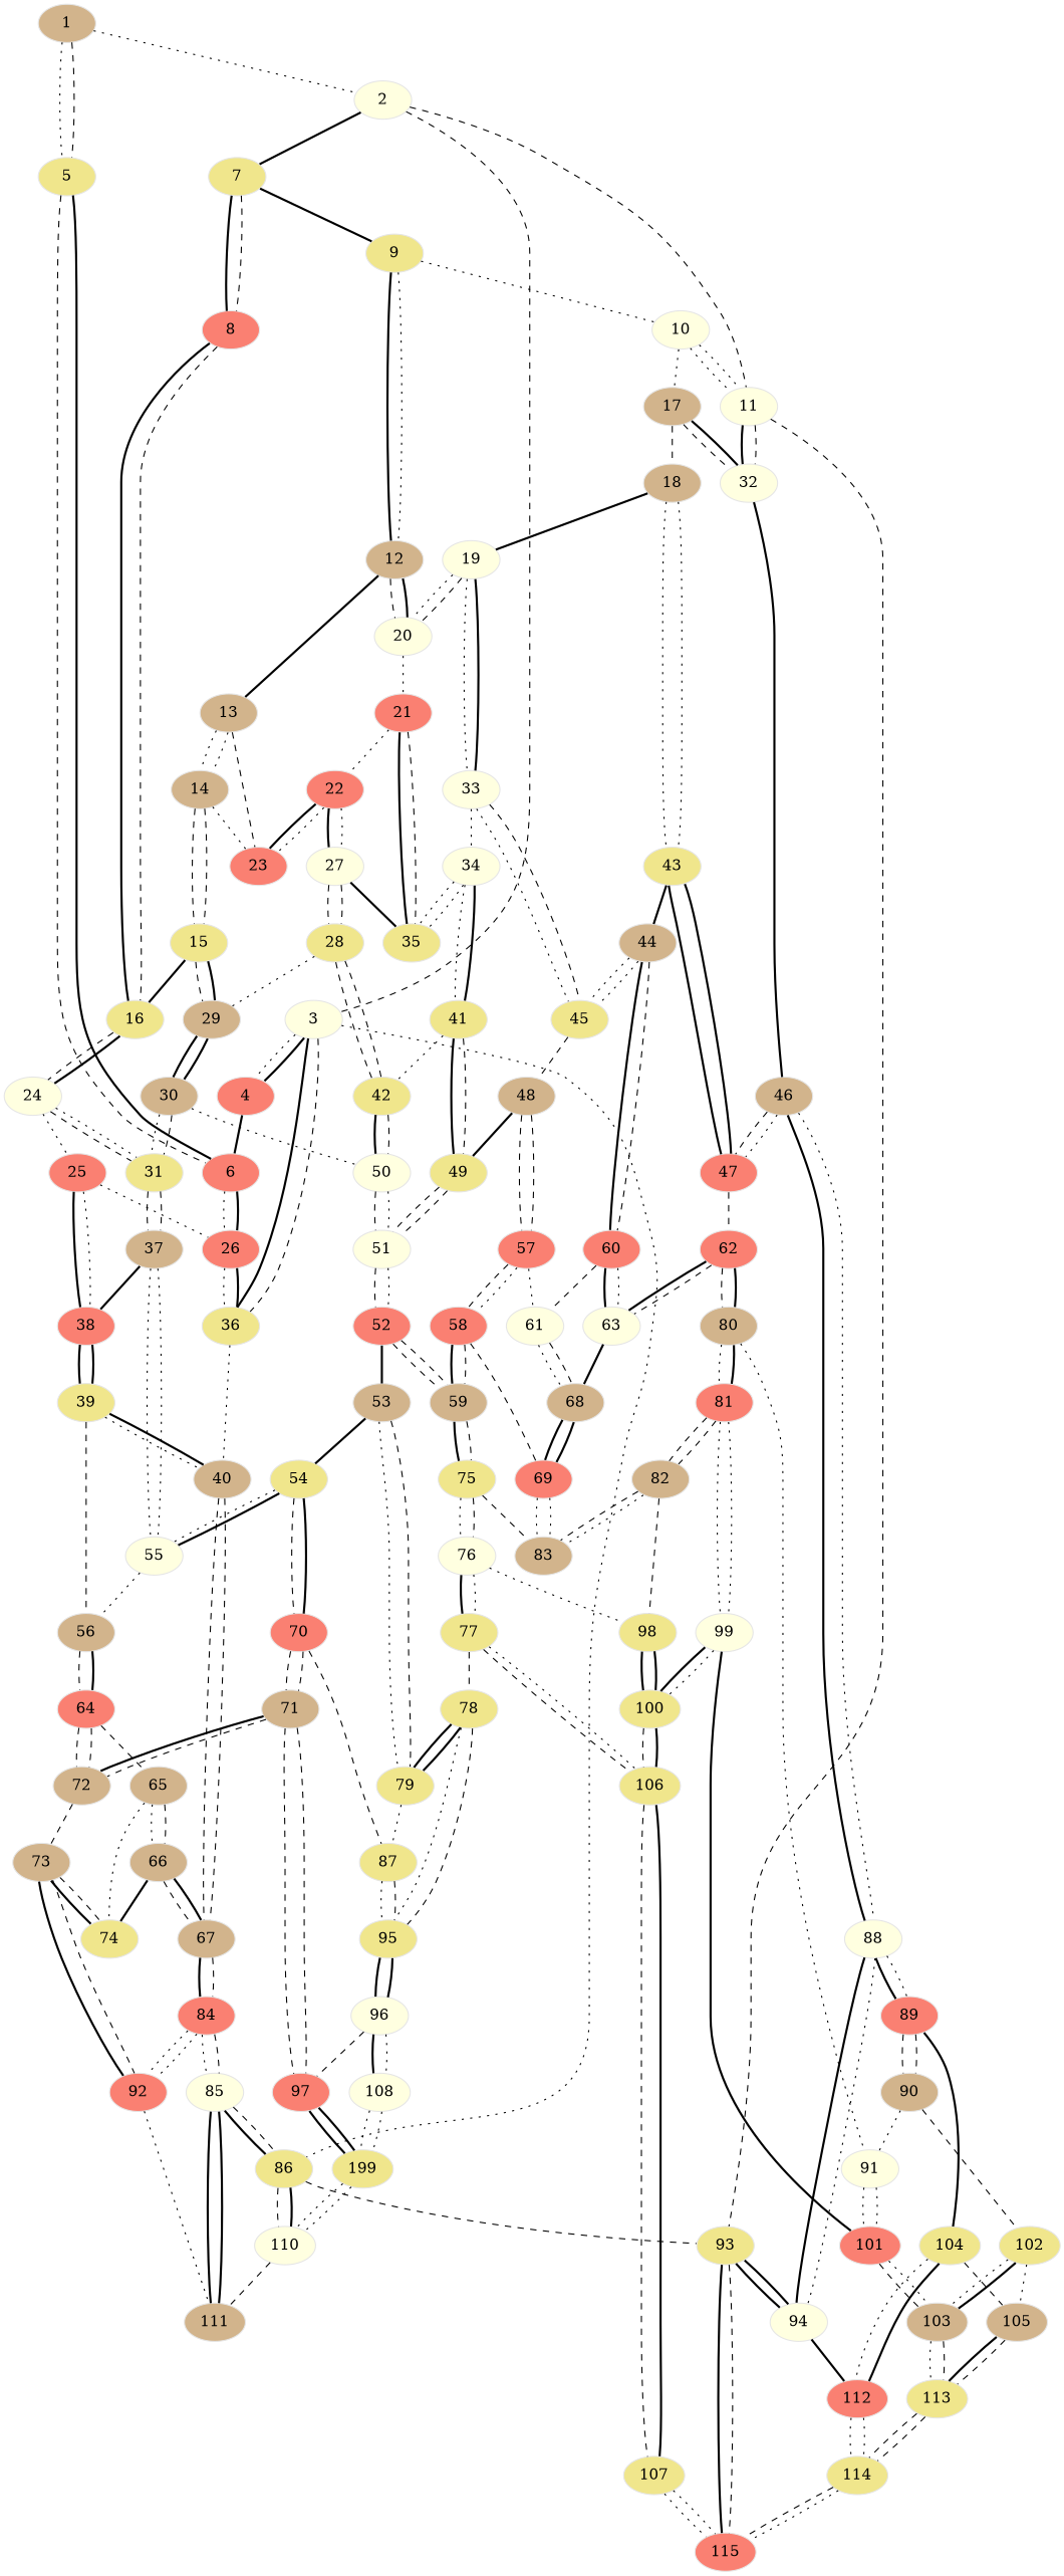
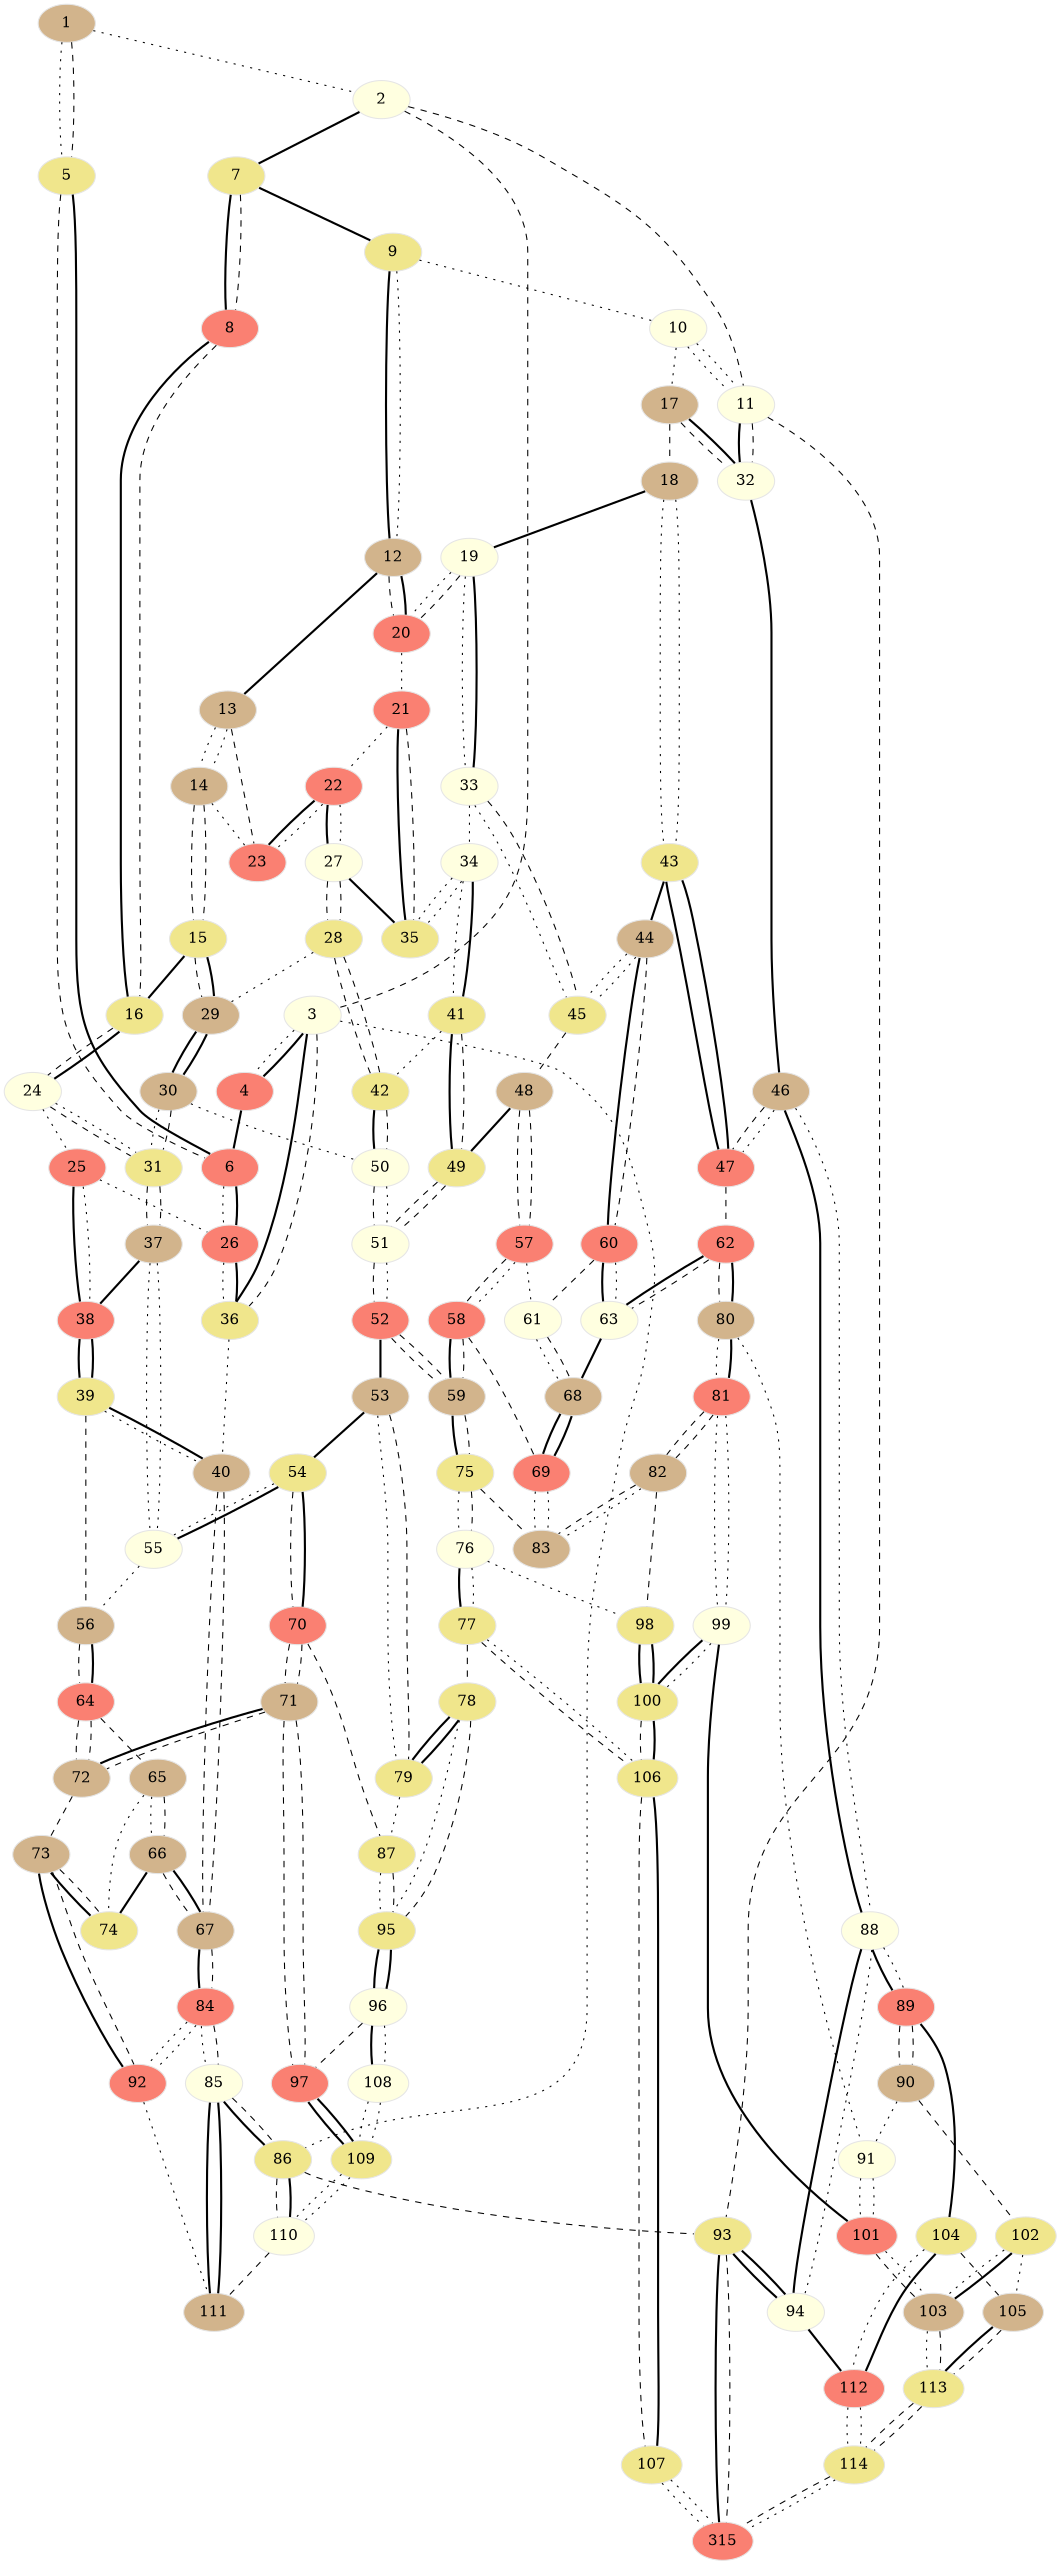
  graph {
    node [color=gray90 fillcolor=khaki style=filled]
    edge [style=dashed]
    1 [fillcolor=tan]
    2 [fillcolor=lightyellow]
    5
    3 [fillcolor=lightyellow]
    7
    11 [fillcolor=lightyellow]
    6 [fillcolor=salmon]
    4 [fillcolor=salmon]
    36
    86
    8 [fillcolor=salmon]
    9
    32 [fillcolor=lightyellow]
    93
    40 [fillcolor=tan]
    110 [fillcolor=lightyellow]
    26 [fillcolor=salmon]
    16
    10 [fillcolor=lightyellow]
    12 [fillcolor=tan]
    24 [fillcolor=lightyellow]
    17 [fillcolor=tan]
    13 [fillcolor=tan]
-   20 [fillcolor=lightyellow]
+   20 [fillcolor=salmon]
    18 [fillcolor=tan]
    46 [fillcolor=tan]
    94 [fillcolor=lightyellow]
-   115 [fillcolor=salmon]
+   115 [fillcolor=salmon label=315]
    14 [fillcolor=tan]
    23 [fillcolor=salmon]
    21 [fillcolor=salmon]
    15
    29 [fillcolor=tan]
    30 [fillcolor=tan]
    25 [fillcolor=salmon]
    31
    19 [fillcolor=lightyellow]
    43
    33 [fillcolor=lightyellow]
    44 [fillcolor=tan]
    47 [fillcolor=salmon]
    34 [fillcolor=lightyellow]
    45
    22 [fillcolor=salmon]
    35
    27 [fillcolor=lightyellow]
    28
    38 [fillcolor=salmon]
    37 [fillcolor=tan]
    39
    42
    50 [fillcolor=lightyellow]
    51 [fillcolor=lightyellow]
    55 [fillcolor=lightyellow]
    88 [fillcolor=lightyellow]
    41
    48 [fillcolor=tan]
    49
    67 [fillcolor=tan]
    56 [fillcolor=tan]
    64 [fillcolor=salmon]
    84 [fillcolor=salmon]
    60 [fillcolor=salmon]
    62 [fillcolor=salmon]
    61 [fillcolor=lightyellow]
    63 [fillcolor=lightyellow]
    57 [fillcolor=salmon]
    89 [fillcolor=salmon]
    80 [fillcolor=tan]
    58 [fillcolor=salmon]
    52 [fillcolor=salmon]
    53 [fillcolor=tan]
    59 [fillcolor=tan]
    54
    79
    75
    70 [fillcolor=salmon]
    87
    71 [fillcolor=tan]
    65 [fillcolor=tan]
    72 [fillcolor=tan]
    69 [fillcolor=salmon]
    68 [fillcolor=tan]
    83 [fillcolor=tan]
    76 [fillcolor=lightyellow]
    81 [fillcolor=salmon]
    91 [fillcolor=lightyellow]
    66 [fillcolor=tan]
    74
    73 [fillcolor=tan]
    92 [fillcolor=salmon]
    85 [fillcolor=lightyellow]
    97 [fillcolor=salmon]
    95
-   109 [label=199]
+   109
    111 [fillcolor=tan]
    77
    98
    78
    106
    100
    107
    96 [fillcolor=lightyellow]
    82 [fillcolor=tan]
    99 [fillcolor=lightyellow]
    101 [fillcolor=salmon]
    90 [fillcolor=tan]
    104
    112 [fillcolor=salmon]
    102
    105 [fillcolor=tan]
    103 [fillcolor=tan]
    114
    108 [fillcolor=lightyellow]
    113
    1 -- 2 [style=dotted]
    1 -- 5 [style=dotted]
    1 -- 5
    2 -- 3
    2 -- 7 [style=bold]
    2 -- 11
    5 -- 6
    5 -- 6 [style=bold]
    3 -- 4 [style=dotted]
    3 -- 4 [style=bold]
    3 -- 36 [style=bold]
    3 -- 36
    3 -- 86 [style=dotted]
    7 -- 8 [style=bold]
    7 -- 8
    7 -- 9 [style=bold]
    11 -- 32 [style=bold]
    11 -- 32
    11 -- 93
    6 -- 26 [style=dotted]
    6 -- 26 [style=bold]
    4 -- 6 [style=bold]
    36 -- 40 [style=dotted]
    86 -- 93
    86 -- 110
    86 -- 110 [style=bold]
    8 -- 16 [style=bold]
    8 -- 16
    9 -- 10 [style=dotted]
    9 -- 12 [style=bold]
    9 -- 12 [style=dotted]
    32 -- 46 [style=bold]
    93 -- 94 [style=bold]
    93 -- 94 [style=bold]
    93 -- 115 [style=bold]
    93 -- 115
    40 -- 67
    40 -- 67
    110 -- 111
    26 -- 36 [style=dotted]
    26 -- 36 [style=bold]
    16 -- 24
    16 -- 24 [style=bold]
    10 -- 11 [style=dotted]
    10 -- 11 [style=dotted]
    10 -- 17 [style=dotted]
    12 -- 13 [style=bold]
    12 -- 20
    12 -- 20 [style=bold]
    24 -- 25 [style=dotted]
    24 -- 31
    24 -- 31 [style=dotted]
    17 -- 32
    17 -- 32 [style=bold]
    17 -- 18
    13 -- 14 [style=dotted]
    13 -- 14 [style=dotted]
    13 -- 23
    20 -- 21 [style=dotted]
    18 -- 19 [style=bold]
    18 -- 43 [style=dotted]
    18 -- 43 [style=dotted]
    46 -- 47
    46 -- 47 [style=dotted]
    46 -- 88 [style=bold]
    46 -- 88 [style=dotted]
    94 -- 112 [style=bold]
    14 -- 23 [style=dotted]
    14 -- 15
    14 -- 15
    21 -- 22 [style=dotted]
    21 -- 35 [style=bold]
    21 -- 35
    15 -- 16 [style=bold]
    15 -- 29
    15 -- 29 [style=bold]
    29 -- 30 [style=bold]
    29 -- 30 [style=bold]
    30 -- 31 [style=dotted]
    30 -- 31
    30 -- 50 [style=dotted]
    25 -- 26 [style=dotted]
    25 -- 38 [style=bold]
    25 -- 38 [style=dotted]
    31 -- 37
    31 -- 37
    19 -- 20 [style=dotted]
    19 -- 20
    19 -- 33 [style=dotted]
    19 -- 33 [style=bold]
    43 -- 44 [style=bold]
    43 -- 47 [style=bold]
    43 -- 47 [style=bold]
    33 -- 34 [style=dotted]
    33 -- 45 [style=dotted]
    33 -- 45
    44 -- 45 [style=dotted]
    44 -- 45 [style=dotted]
    44 -- 60 [style=bold]
    44 -- 60
    47 -- 62
    34 -- 35 [style=dotted]
    34 -- 35 [style=dotted]
    34 -- 41 [style=dotted]
    34 -- 41 [style=bold]
    45 -- 48
    22 -- 23 [style=bold]
    22 -- 23 [style=dotted]
    22 -- 27 [style=bold]
    22 -- 27 [style=dotted]
    27 -- 35 [style=bold]
    27 -- 28
    27 -- 28
    28 -- 29 [style=dotted]
    28 -- 42
    28 -- 42
    38 -- 39 [style=bold]
    38 -- 39 [style=bold]
    37 -- 38 [style=bold]
    37 -- 55 [style=dotted]
    37 -- 55 [style=dotted]
    39 -- 40 [style=dotted]
    39 -- 40 [style=bold]
    39 -- 56
    42 -- 50 [style=bold]
    42 -- 50
    50 -- 51
    50 -- 51 [style=dotted]
    51 -- 52
    51 -- 52 [style=dotted]
    55 -- 56 [style=dotted]
    88 -- 94 [style=bold]
    88 -- 94 [style=dotted]
    88 -- 89 [style=bold]
    88 -- 89 [style=dotted]
    41 -- 42 [style=dotted]
    41 -- 49 [style=bold]
    41 -- 49
    48 -- 49 [style=bold]
    48 -- 57
    48 -- 57
    49 -- 51
    49 -- 51
    67 -- 84 [style=bold]
    67 -- 84
    56 -- 64
    56 -- 64 [style=bold]
    64 -- 65
    64 -- 72
    64 -- 72
    84 -- 92 [style=dotted]
    84 -- 92 [style=dotted]
    84 -- 85 [style=dotted]
    84 -- 85
    60 -- 61
    60 -- 63 [style=bold]
    60 -- 63 [style=dotted]
    62 -- 63 [style=bold]
    62 -- 63
    62 -- 80
    62 -- 80 [style=bold]
    61 -- 68 [style=dotted]
    61 -- 68
    63 -- 68 [style=bold]
    57 -- 61 [style=dotted]
    57 -- 58
    57 -- 58 [style=dotted]
    89 -- 90
    89 -- 90
    89 -- 104 [style=bold]
    80 -- 81 [style=dotted]
    80 -- 81 [style=bold]
    80 -- 91 [style=dotted]
    58 -- 59 [style=bold]
    58 -- 59
    58 -- 69
    52 -- 53 [style=bold]
    52 -- 59
    52 -- 59
    53 -- 54 [style=bold]
    53 -- 79 [style=dotted]
    53 -- 79
    59 -- 75 [style=bold]
    59 -- 75
    54 -- 55 [style=dotted]
    54 -- 55 [style=bold]
    54 -- 70
    54 -- 70 [style=bold]
    79 -- 87 [style=dotted]
    75 -- 83
    75 -- 76 [style=dotted]
    75 -- 76
    70 -- 87
    70 -- 71
    70 -- 71
    87 -- 95 [style=dotted]
    87 -- 95
    71 -- 72 [style=bold]
    71 -- 72
    71 -- 97
    71 -- 97
    65 -- 66 [style=dotted]
    65 -- 66
    65 -- 74 [style=dotted]
    72 -- 73
    69 -- 83 [style=dotted]
    69 -- 83 [style=dotted]
    68 -- 69 [style=bold]
    68 -- 69 [style=bold]
    76 -- 77 [style=bold]
    76 -- 77 [style=dotted]
    76 -- 98 [style=dotted]
    81 -- 82
    81 -- 82
    81 -- 99 [style=dotted]
    81 -- 99 [style=dotted]
    91 -- 101 [style=dotted]
    91 -- 101 [style=dotted]
    66 -- 67
    66 -- 67 [style=bold]
    66 -- 74 [style=bold]
    73 -- 74 [style=bold]
    73 -- 74
    73 -- 92 [style=bold]
    73 -- 92
    92 -- 111 [style=dotted]
    85 -- 86 [style=bold]
    85 -- 86
    85 -- 111 [style=bold]
    85 -- 111 [style=bold]
    97 -- 109 [style=bold]
    97 -- 109 [style=bold]
    95 -- 96 [style=bold]
    95 -- 96 [style=bold]
    109 -- 110 [style=dotted]
    109 -- 110 [style=dotted]
    77 -- 78
    77 -- 106
    77 -- 106 [style=dotted]
    98 -- 100 [style=bold]
    98 -- 100 [style=bold]
    78 -- 79 [style=bold]
    78 -- 79 [style=bold]
    78 -- 95 [style=dotted]
    78 -- 95
    106 -- 107
    106 -- 107 [style=bold]
    100 -- 106
    100 -- 106 [style=bold]
    107 -- 115 [style=dotted]
    107 -- 115 [style=dotted]
    96 -- 97
    96 -- 108 [style=bold]
    96 -- 108 [style=dotted]
    82 -- 83
    82 -- 83 [style=dotted]
    82 -- 98
    99 -- 100 [style=bold]
    99 -- 100 [style=dotted]
    99 -- 101 [style=bold]
    101 -- 103
    101 -- 103 [style=dotted]
    90 -- 91 [style=dotted]
    90 -- 102
    104 -- 112 [style=dotted]
    104 -- 112 [style=bold]
    104 -- 105
    112 -- 114 [style=dotted]
    112 -- 114 [style=dotted]
    102 -- 105 [style=dotted]
    102 -- 103 [style=dotted]
    102 -- 103 [style=bold]
    105 -- 113 [style=bold]
    105 -- 113
    103 -- 113 [style=dotted]
    103 -- 113
    114 -- 115
    114 -- 115 [style=dotted]
    108 -- 109 [style=dotted]
    108 -- 109 [style=dotted]
    113 -- 114
    113 -- 114
  }
